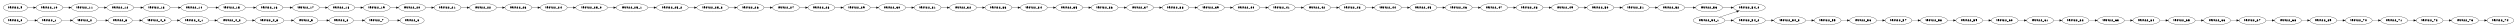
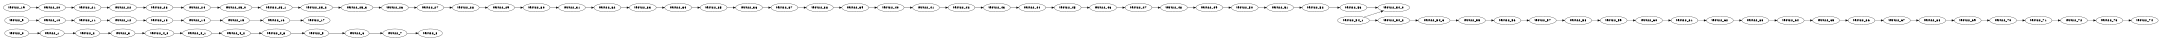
  digraph {
    rankdir=LR
    test22_0
    test22_1
    test22_2
    test22_3
    test22_4_0
    test22_4_1
    test22_4_2
    test22_4_3
    test22_5
    test22_6
    test22_7
    test22_8
    test22_9
    test22_10
    test22_11
    test22_12
    test22_13
    test22_14
    test22_15
    test22_16
    test22_17
-   test22_18
    test22_19
    test22_20
    test22_21
    test22_22
    test22_23
    test22_24
    test22_25_0
    test22_25_1
    test22_25_2
    test22_25_3
    test22_26
    test22_27
    test22_28
    test22_29
    test22_30
    test22_31
    test22_32
    test22_33
    test22_34
    test22_35
    test22_36
    test22_37
    test22_38
    test22_39
    test22_40
    test22_41
    test22_42
    test22_43
    test22_44
    test22_45
    test22_46
    test22_47
    test22_48
    test22_49
    test22_50
    test22_51
    test22_52
    test22_53
    test22_54_0
    test22_54_1
    test22_54_2
    test22_54_3
    test22_55
    test22_56
    test22_57
    test22_58
    test22_59
    test22_60
    test22_61
    test22_62
    test22_63
    test22_64
    test22_65
    test22_66
    test22_67
    test22_68
    test22_69
    test22_70
    test22_71
    test22_72
    test22_73
    test22_74
    test22_0 -> test22_1
    test22_1 -> test22_2
    test22_2 -> test22_3
    test22_3 -> test22_4_0
    test22_4_0 -> test22_4_1
    test22_4_1 -> test22_4_2
    test22_4_2 -> test22_4_3
    test22_4_3 -> test22_5
    test22_5 -> test22_6
    test22_6 -> test22_7
    test22_7 -> test22_8
    test22_9 -> test22_10
    test22_10 -> test22_11
    test22_11 -> test22_12
    test22_12 -> test22_13
    test22_13 -> test22_14
    test22_14 -> test22_15
    test22_15 -> test22_16
    test22_16 -> test22_17
-   test22_17 -> test22_18
-   test22_18 -> test22_19
    test22_19 -> test22_20
    test22_20 -> test22_21
    test22_21 -> test22_22
    test22_22 -> test22_23
    test22_23 -> test22_24
    test22_24 -> test22_25_0
    test22_25_0 -> test22_25_1
    test22_25_1 -> test22_25_2
    test22_25_2 -> test22_25_3
    test22_25_3 -> test22_26
    test22_26 -> test22_27
    test22_27 -> test22_28
    test22_28 -> test22_29
    test22_29 -> test22_30
    test22_30 -> test22_31
    test22_31 -> test22_32
    test22_32 -> test22_33
    test22_33 -> test22_34
    test22_34 -> test22_35
    test22_35 -> test22_36
    test22_36 -> test22_37
    test22_37 -> test22_38
    test22_38 -> test22_39
    test22_39 -> test22_40
    test22_40 -> test22_41
    test22_41 -> test22_42
    test22_42 -> test22_43
    test22_43 -> test22_44
    test22_44 -> test22_45
    test22_45 -> test22_46
    test22_46 -> test22_47
    test22_47 -> test22_48
    test22_48 -> test22_49
    test22_49 -> test22_50
    test22_50 -> test22_51
    test22_51 -> test22_52
    test22_52 -> test22_53
    test22_53 -> test22_54_0
    test22_54_1 -> test22_54_0
    test22_54_1 -> test22_54_2
    test22_54_2 -> test22_54_3
    test22_54_3 -> test22_55
    test22_55 -> test22_56
    test22_56 -> test22_57
    test22_57 -> test22_58
    test22_58 -> test22_59
    test22_59 -> test22_60
    test22_60 -> test22_61
    test22_61 -> test22_62
    test22_62 -> test22_63
    test22_63 -> test22_64
    test22_64 -> test22_65
    test22_65 -> test22_66
    test22_66 -> test22_67
    test22_67 -> test22_68
    test22_68 -> test22_69
    test22_69 -> test22_70
    test22_70 -> test22_71
    test22_71 -> test22_72
    test22_72 -> test22_73
    test22_73 -> test22_74
  }
